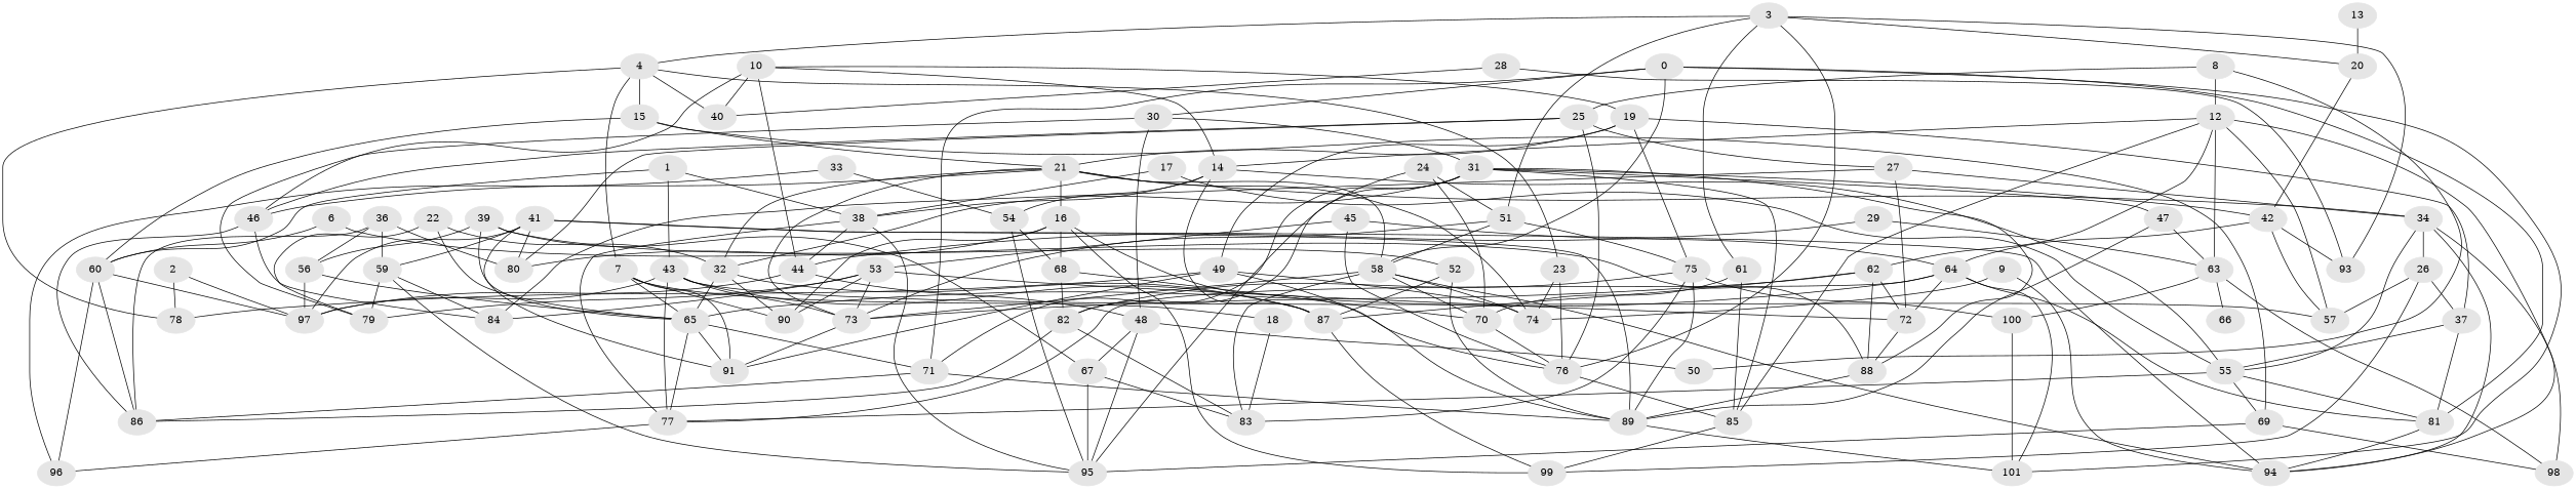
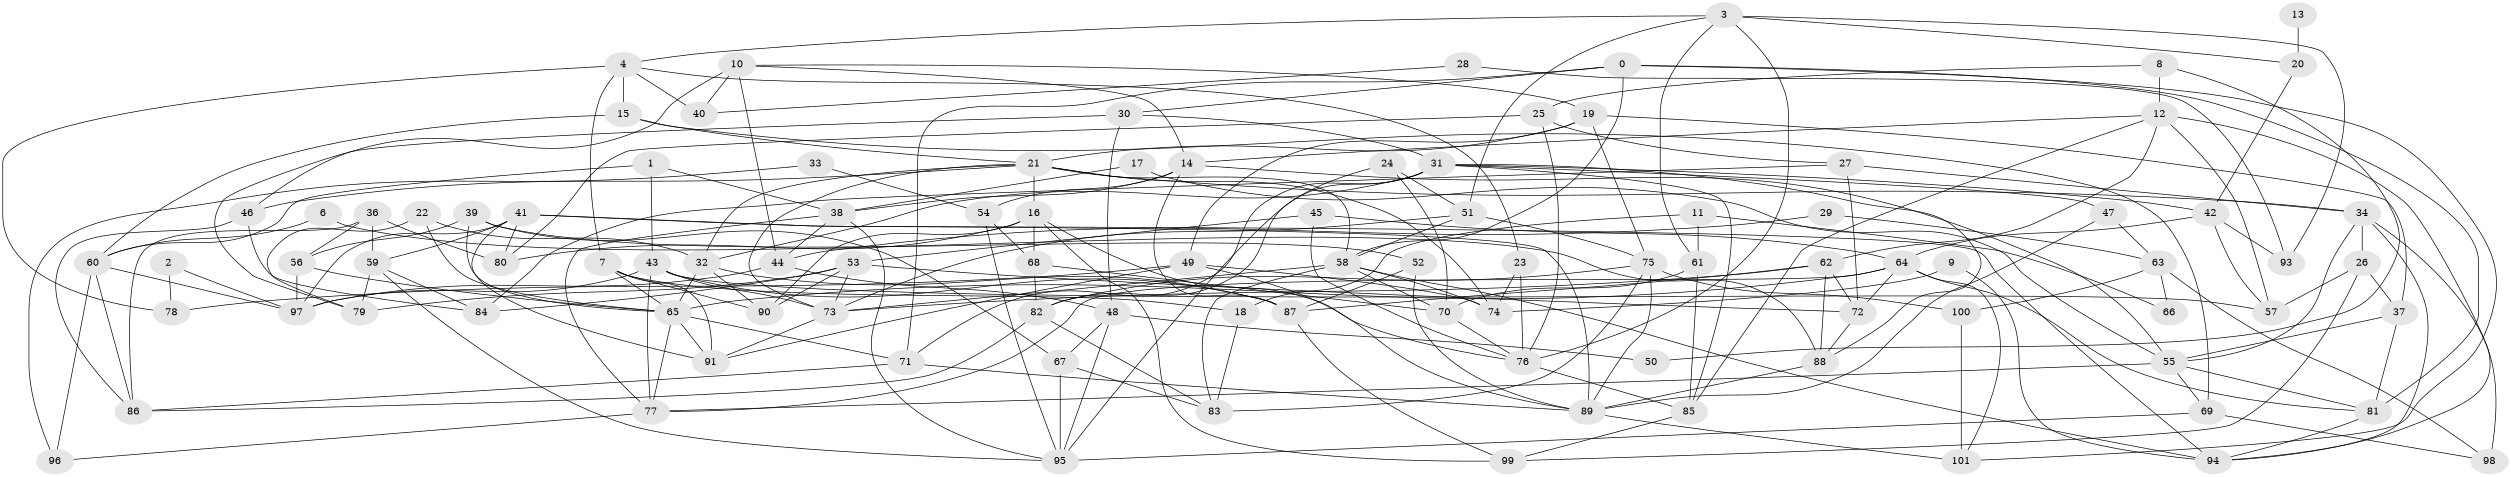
  graph {
    node [color=gray90 style=filled]
    edge [weight=1.0]
    1
    38
    43
    60
    44
    95
    77
    39
    65
    56
    52
    67
    97
    57
    87
    73
    2
    78
    3
    4
    20
    51
    61
    76
    93
    7
    15
    23
    40
    42
    58
    75
    85
    70
    18
    90
    91
    21
    69
    74
    n41 [label=0]
    30
    71
    81
    101
    79
    31
    48
    94
    83
    86
    89
    6
    88
    96
    8
    12
    25
    50
    14
    62
    63
    46
    80
    27
    26
    99
    37
    9
    10
    19
    54
    55
    49
    84
+   11
    66
    72
    98
    100
    13
    68
    16
    32
    34
    82
    17
    64
    53
    22
    24
    28
    29
    47
    33
    36
    59
    41
    45
    1 -- 38
    1 -- 43
    1 -- 60
    38 -- 44
    38 -- 95
    38 -- 77
    43 -- 77
    43 -- 97
    43 -- 57
    43 -- 87
    43 -- 73
    60 -- 97
    60 -- 86
    60 -- 96
    44 -- 97
    44 -- 48
    77 -- 96
    39 -- 65
    39 -- 56
    39 -- 52
    39 -- 67
    65 -- 77
    65 -- 91
    65 -- 71
    56 -- 65
    56 -- 97
    52 -- 87
    52 -- 89
    67 -- 95
    67 -- 83
    87 -- 99
    73 -- 91
    2 -- 97 [weight=2.0]
    2 -- 78
    3 -- 4
    3 -- 20
    3 -- 51
    3 -- 61
    3 -- 76
    3 -- 93
    4 -- 78 [weight=2.0]
    4 -- 7
    4 -- 15
    4 -- 23
    4 -- 40
    20 -- 42
    51 -- 73
    51 -- 58
    51 -- 75
    61 -- 85
    61 -- 70
    76 -- 85
    7 -- 65
    7 -- 18
    7 -- 90
    7 -- 91
    15 -- 60
    15 -- 21
    15 -- 69 [weight=2.0]
    23 -- 76
    23 -- 74
    42 -- 57
    42 -- 93
    42 -- 64
    58 -- 73
    58 -- 70
    58 -- 74
    58 -- 94
    58 -- 83
    75 -- 83
    75 -- 89
    75 -- 100
    75 -- 82
    85 -- 99
    70 -- 76
    18 -- 83
    21 -- 73
    21 -- 58
    21 -- 74
    21 -- 46
    21 -- 16 [weight=2.0]
    21 -- 32
    21 -- 34
    69 -- 95
    69 -- 98
    n41 -- 58
    n41 -- 30
    n41 -- 71
    n41 -- 81
    n41 -- 101
    30 -- 79
    30 -- 31
    30 -- 48
    71 -- 86
    71 -- 89
    81 -- 94
    31 -- 42
    31 -- 85
    31 -- 71
    31 -- 88
    31 -- 32
    31 -- 82
    31 -- 47
    48 -- 95
    48 -- 67
    48 -- 50
    89 -- 101
    6 -- 60
    6 -- 88
    88 -- 89
    8 -- 12
    8 -- 25
    8 -- 50
    12 -- 57
    12 -- 85
    12 -- 94
    12 -- 14
    12 -- 62
-   12 -- 63
    25 -- 76
-   25 -- 46
    25 -- 80
    25 -- 27
    14 -- 38
    14 -- 87
    14 -- 54
    14 -- 55
    62 -- 87
    62 -- 73
    62 -- 88
    62 -- 72
    63 -- 66
    63 -- 98
    63 -- 100
    46 -- 86
    46 -- 84
    27 -- 84
    27 -- 72
    27 -- 34
    26 -- 57
    26 -- 99
    26 -- 37 [weight=2.0]
    37 -- 81
    37 -- 55
    9 -- 74 [weight=2.0]
    9 -- 94
    10 -- 44
    10 -- 40
    10 -- 14
    10 -- 46
    10 -- 19
    19 -- 75
    19 -- 21
    19 -- 37
    19 -- 49
    54 -- 95
    54 -- 68
    55 -- 77
    55 -- 69
    55 -- 81
    49 -- 78
    49 -- 91
    49 -- 74
    49 -- 89
+   11 -- 61
+   11 -- 18
+   11 -- 66
    72 -- 88
    100 -- 101
    13 -- 20
    68 -- 70
    68 -- 82
    16 -- 76
    16 -- 90
    16 -- 80
    16 -- 99
    16 -- 68
    32 -- 65
    32 -- 87
    32 -- 90
    34 -- 94
    34 -- 26
    34 -- 55
    34 -- 98
    82 -- 83
    82 -- 86
    17 -- 38
    17 -- 55
    64 -- 77
    64 -- 65
    64 -- 81
    64 -- 101
    64 -- 72
    53 -- 73
    53 -- 90
    53 -- 79
    53 -- 84
    53 -- 72 [weight=2.0]
    22 -- 65
    22 -- 79
    22 -- 32
    24 -- 95
    24 -- 51
    24 -- 70
    28 -- 93 [weight=2.0]
    28 -- 40
    29 -- 44
    29 -- 63
    47 -- 89
    47 -- 63
    33 -- 96
    33 -- 54
    36 -- 56
    36 -- 86
    36 -- 80
    36 -- 59
    59 -- 95
    59 -- 79
    59 -- 84
    41 -- 97
    41 -- 91
    41 -- 94
    41 -- 89
    41 -- 80
    41 -- 59
    45 -- 76
    45 -- 64
    45 -- 53
  }
